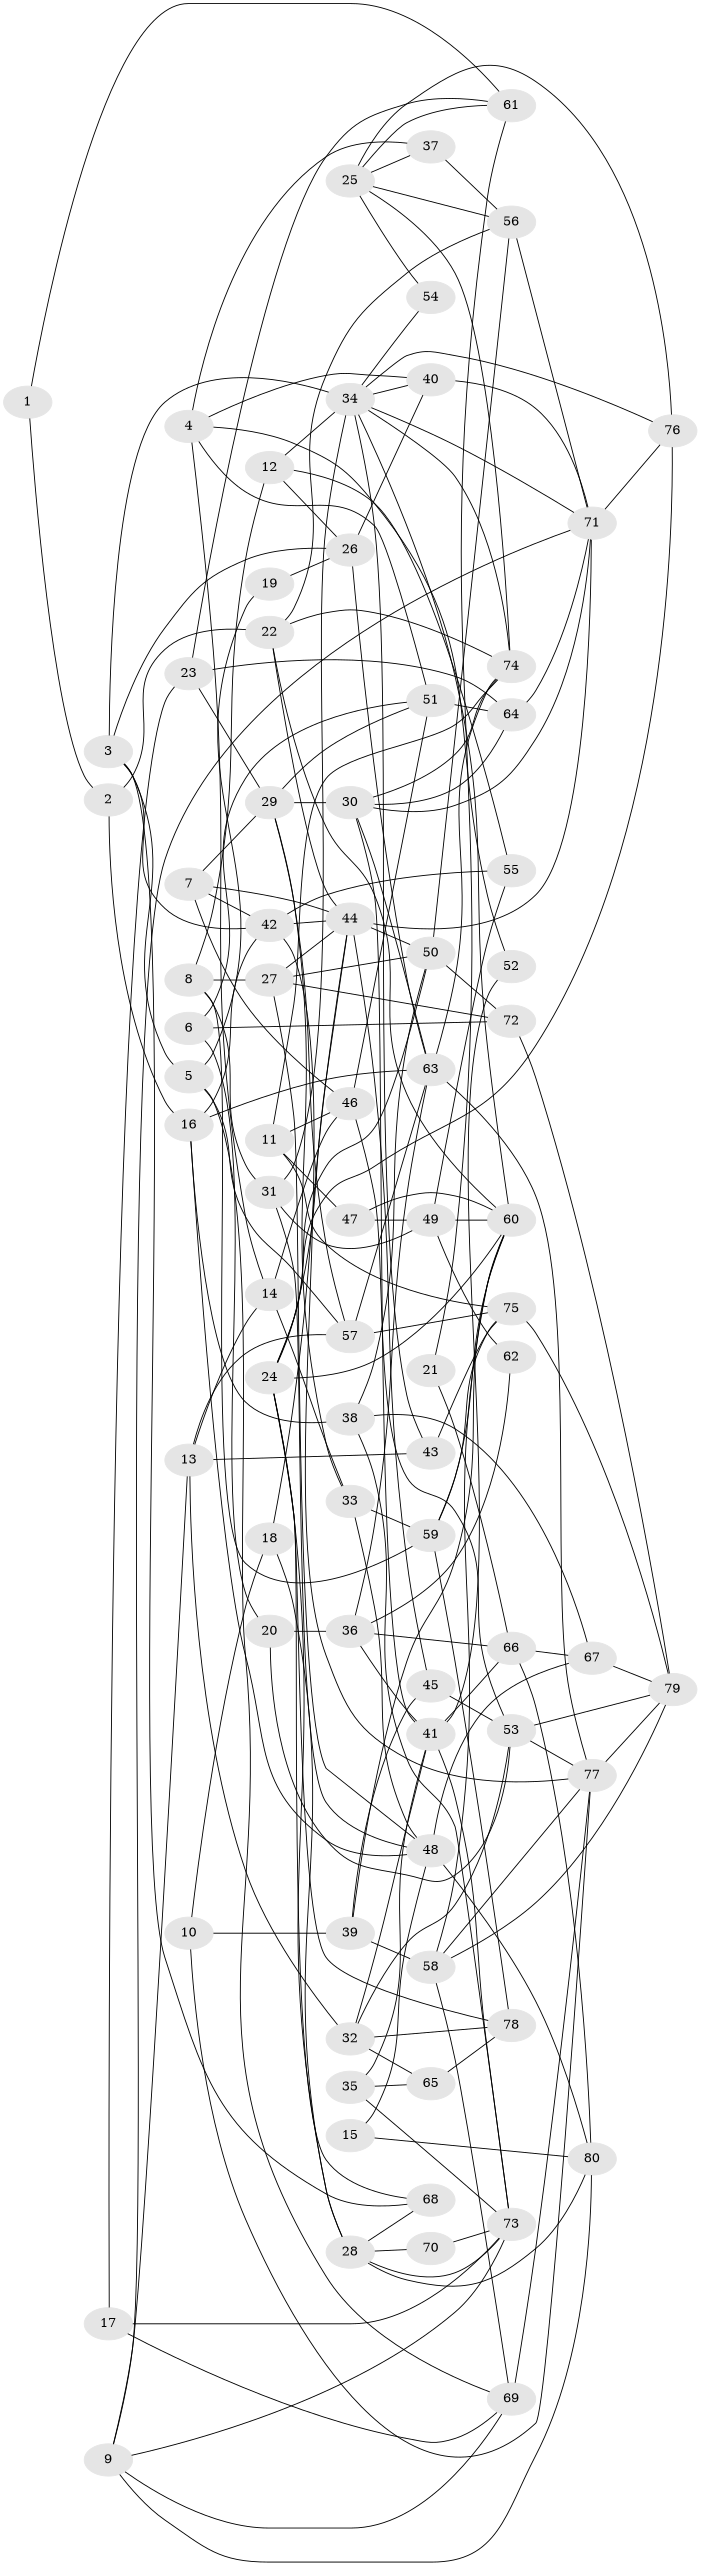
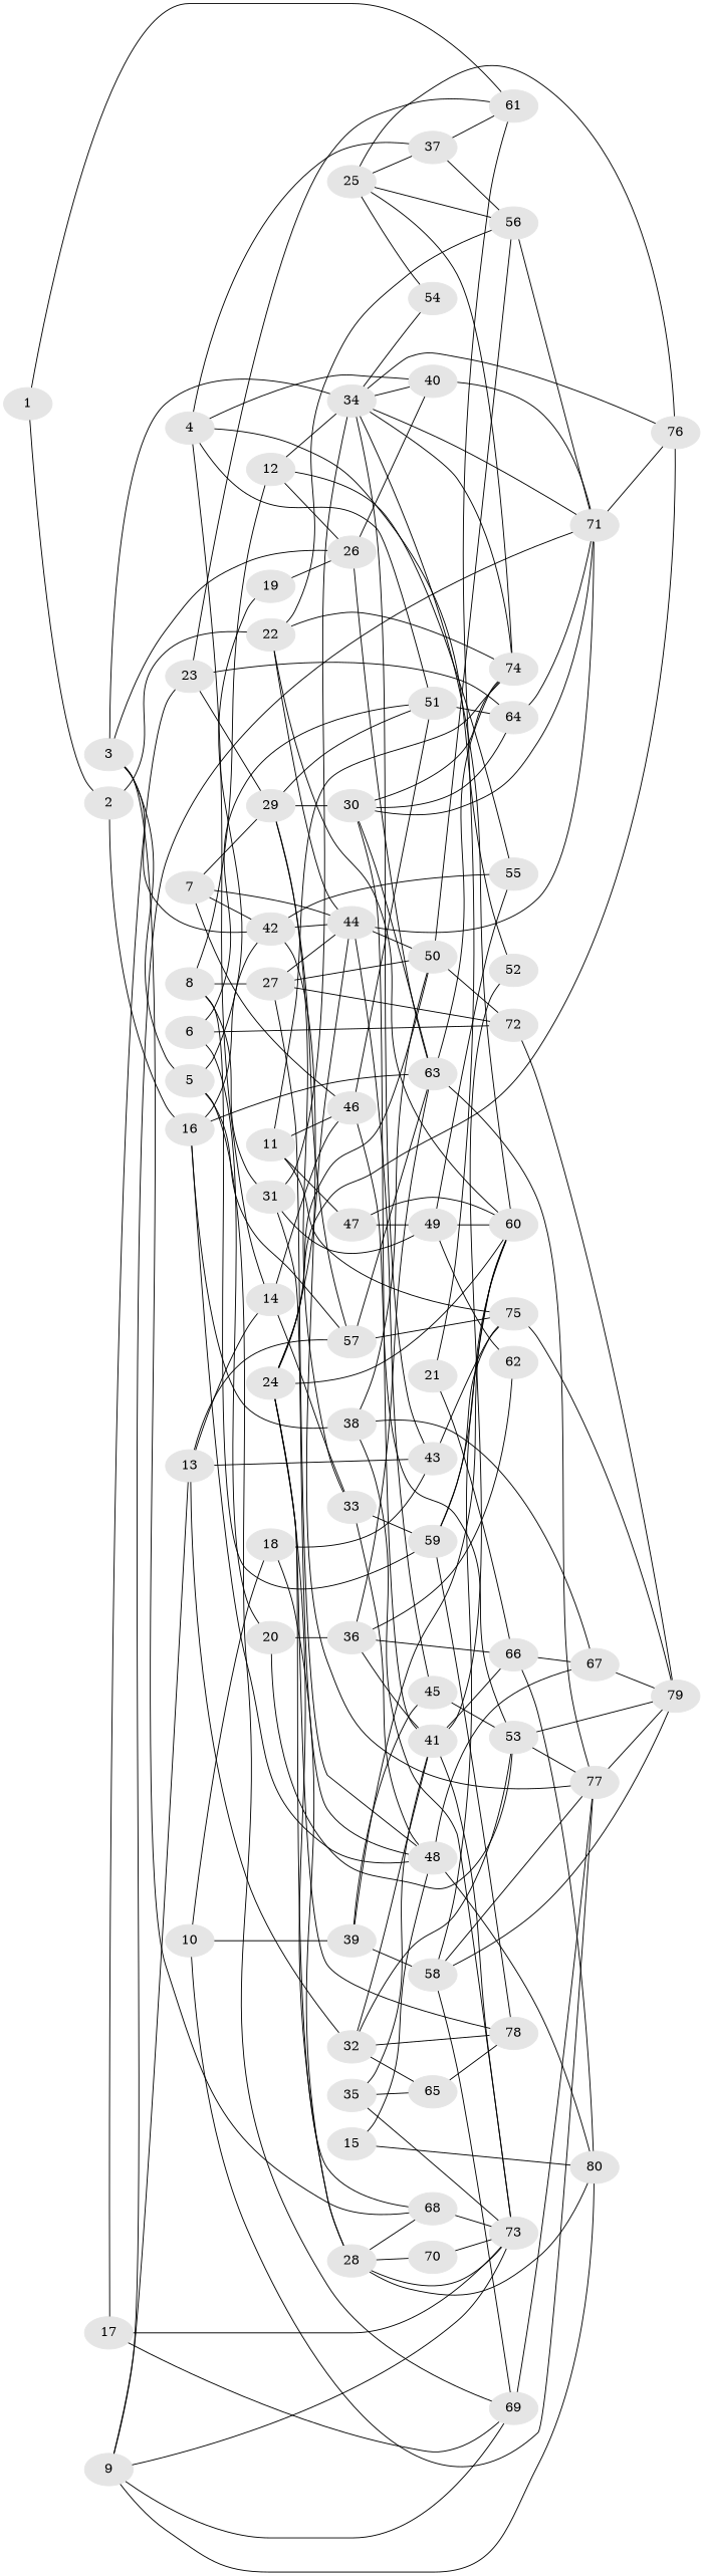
  graph {
    rankdir=LR
    node [color=gray90 style=filled]
    edge [weight=1.0]
    1
    2
    61
    16
    22
    42
    48
    38
    63
    44
    74
    56
    60
    3
    5
    26
    34
    68
    19
    57
    69
    40
    71
    43
    76
    54
    77
    55
    73
    4
    14
    37
    51
    52
    46
    33
    64
    75
    6
    20
    72
    36
    53
    79
    7
    29
    30
    50
    45
    8
    12
    27
    31
    59
    49
    78
    9
    13
    80
    32
    10
    18
    39
    28
    58
    11
    47
    41
    65
    15
    67
    17
    23
    70
    66
    62
    21
    24
    25
    35
    1 -- 2
    1 -- 61
    2 -- 16
    2 -- 22
    16 -- 42
    16 -- 48
    16 -- 38
    16 -- 63
    22 -- 44
    22 -- 74
    22 -- 56
    22 -- 60
    42 -- 44
    42 -- 77
    42 -- 55
    48 -- 80
    48 -- 67
    38 -- 73
    38 -- 50
    38 -- 67
    63 -- 74
    63 -- 77
    44 -- 71
    44 -- 50
    44 -- 45
    56 -- 71
    3 -- 42
    3 -- 5
    3 -- 26
    3 -- 34
    3 -- 68
    5 -- 19
    5 -- 57
    5 -- 69
    26 -- 63
    26 -- 40
    34 -- 74
    34 -- 60
    34 -- 40
    34 -- 71
    34 -- 43
    34 -- 76
    34 -- 54
+   68 -- 73
    19 -- 26
    57 -- 63
    57 -- 75
    69 -- 77
    40 -- 71
    71 -- 76
    43 -- 75
    77 -- 79
    4 -- 40
    4 -- 14
    4 -- 37
    4 -- 51
    4 -- 52
    14 -- 46
    14 -- 33
-   25 -- 61
+   37 -- 61
    37 -- 56
    51 -- 64
    46 -- 51 [weight=2.0]
    46 -- 53 [weight=2.0]
    33 -- 48 [weight=2.0]
    33 -- 59
    64 -- 71
    75 -- 79
    6 -- 51
    6 -- 20
    6 -- 72
    20 -- 36
    20 -- 53
    72 -- 79
    36 -- 63
    36 -- 41
    36 -- 66
    36 -- 62
    53 -- 77
    53 -- 79
    7 -- 42
    7 -- 44
    7 -- 46
    7 -- 29
    29 -- 57
    29 -- 51
    29 -- 33
    29 -- 30 [weight=2.0]
    30 -- 63
    30 -- 74
    30 -- 71
    30 -- 64
    30 -- 41 [weight=2.0]
    50 -- 56
    50 -- 72
    45 -- 53
    8 -- 12
    8 -- 27 [weight=2.0]
    8 -- 31
    8 -- 59
    12 -- 26
    12 -- 34
    12 -- 55
    27 -- 48
    27 -- 44
    27 -- 72
    27 -- 50
    31 -- 48
    31 -- 34
    31 -- 49
    59 -- 60
    59 -- 75
    59 -- 78
    49 -- 60 [weight=2.0]
    49 -- 55
    49 -- 62 [weight=2.0]
    9 -- 69
    9 -- 71
    9 -- 73
    9 -- 13
    9 -- 80
    13 -- 57
    13 -- 43
    13 -- 14
    13 -- 32
    32 -- 53
    32 -- 78
    32 -- 41
    32 -- 65
    10 -- 77
    10 -- 18
    10 -- 39
-   18 -- 44
+   18 -- 43
    18 -- 28
    39 -- 60
    39 -- 45
    39 -- 58
    28 -- 68
    28 -- 73
    28 -- 80
    28 -- 70
    58 -- 60
    58 -- 69
    58 -- 77
    58 -- 79
    11 -- 74
    11 -- 46
    11 -- 75
    11 -- 47
    47 -- 60
    47 -- 49
    41 -- 73
    41 -- 52
    41 -- 66
    65 -- 78
    15 -- 48
    15 -- 80
    67 -- 79
    17 -- 69
    17 -- 73
    17 -- 23
    23 -- 61
    23 -- 64
    23 -- 29
    70 -- 73
    66 -- 80
    66 -- 67
    21 -- 61
    21 -- 66
    24 -- 44
    24 -- 60
    24 -- 68
    24 -- 76
    24 -- 50
    24 -- 78
    24 -- 28
    25 -- 74
    25 -- 56
    25 -- 76
    25 -- 54
    25 -- 37
    35 -- 73
    35 -- 41
    35 -- 65
  }
